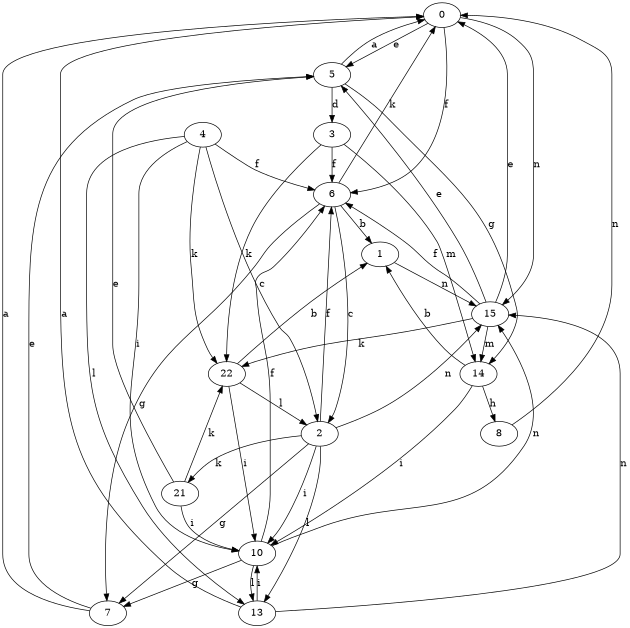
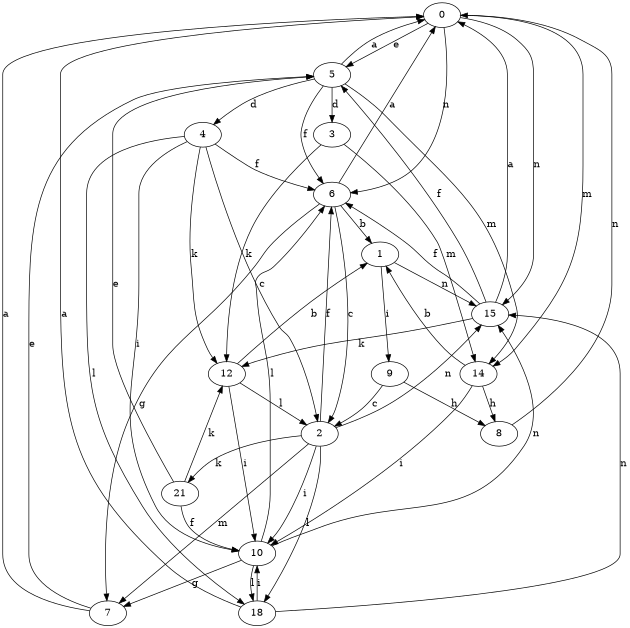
  strict digraph {
    0
    5
    6
    14
    15
    3
    4
    1
    2
    7
    10
    8
-   12 [label=22]
+   12
+   9
    n15 [label=21]
-   13
+   13 [label=18]
    0 -> 5 [label=e]
-   0 -> 6 [label=f]
-   15 -> 14 [label=m]
+   0 -> 6 [label=n]
+   0 -> 14 [label=m]
    0 -> 15 [label=n]
    5 -> 0 [label=a]
-   5 -> 14 [label=g]
+   5 -> 14 [label=m]
    5 -> 3 [label=d]
-   6 -> 0 [label=k]
+   5 -> 4 [label=d]
+   6 -> 0 [label=a]
    6 -> 1 [label=b]
    6 -> 2 [label=c]
    6 -> 7 [label=g]
    14 -> 1 [label=b]
    14 -> 10 [label=i]
    14 -> 8 [label=h]
-   15 -> 0 [label=e]
-   15 -> 5 [label=e]
+   15 -> 0 [label=a]
+   15 -> 5 [label=f]
    15 -> 6 [label=f]
    15 -> 12 [label=k]
-   3 -> 6 [label=f]
+   5 -> 6 [label=f]
    3 -> 14 [label=m]
    3 -> 12 [label=k]
    4 -> 6 [label=f]
    4 -> 2 [label=c]
    4 -> 10 [label=i]
    4 -> 12 [label=k]
    4 -> 13 [label=l]
    1 -> 15 [label=n]
+   1 -> 9 [label=i]
    2 -> 6 [label=f]
    2 -> 15 [label=n]
-   2 -> 7 [label=g]
+   2 -> 7 [label=m]
    2 -> 10 [label=i]
    2 -> n15 [label=k]
    2 -> 13 [label=l]
    7 -> 0 [label=a]
    7 -> 5 [label=e]
-   10 -> 6 [label=f]
+   10 -> 6 [label=l]
    10 -> 15 [label=n]
    10 -> 7 [label=g]
    10 -> 13 [label=l]
    8 -> 0 [label=n]
    12 -> 1 [label=b]
    12 -> 2 [label=l]
    12 -> 10 [label=i]
+   9 -> 2 [label=c]
+   9 -> 8 [label=h]
    n15 -> 5 [label=e]
-   n15 -> 10 [label=i]
+   n15 -> 10 [label=f]
    n15 -> 12 [label=k]
    13 -> 0 [label=a]
    13 -> 15 [label=n]
    13 -> 10 [label=i]
  }
